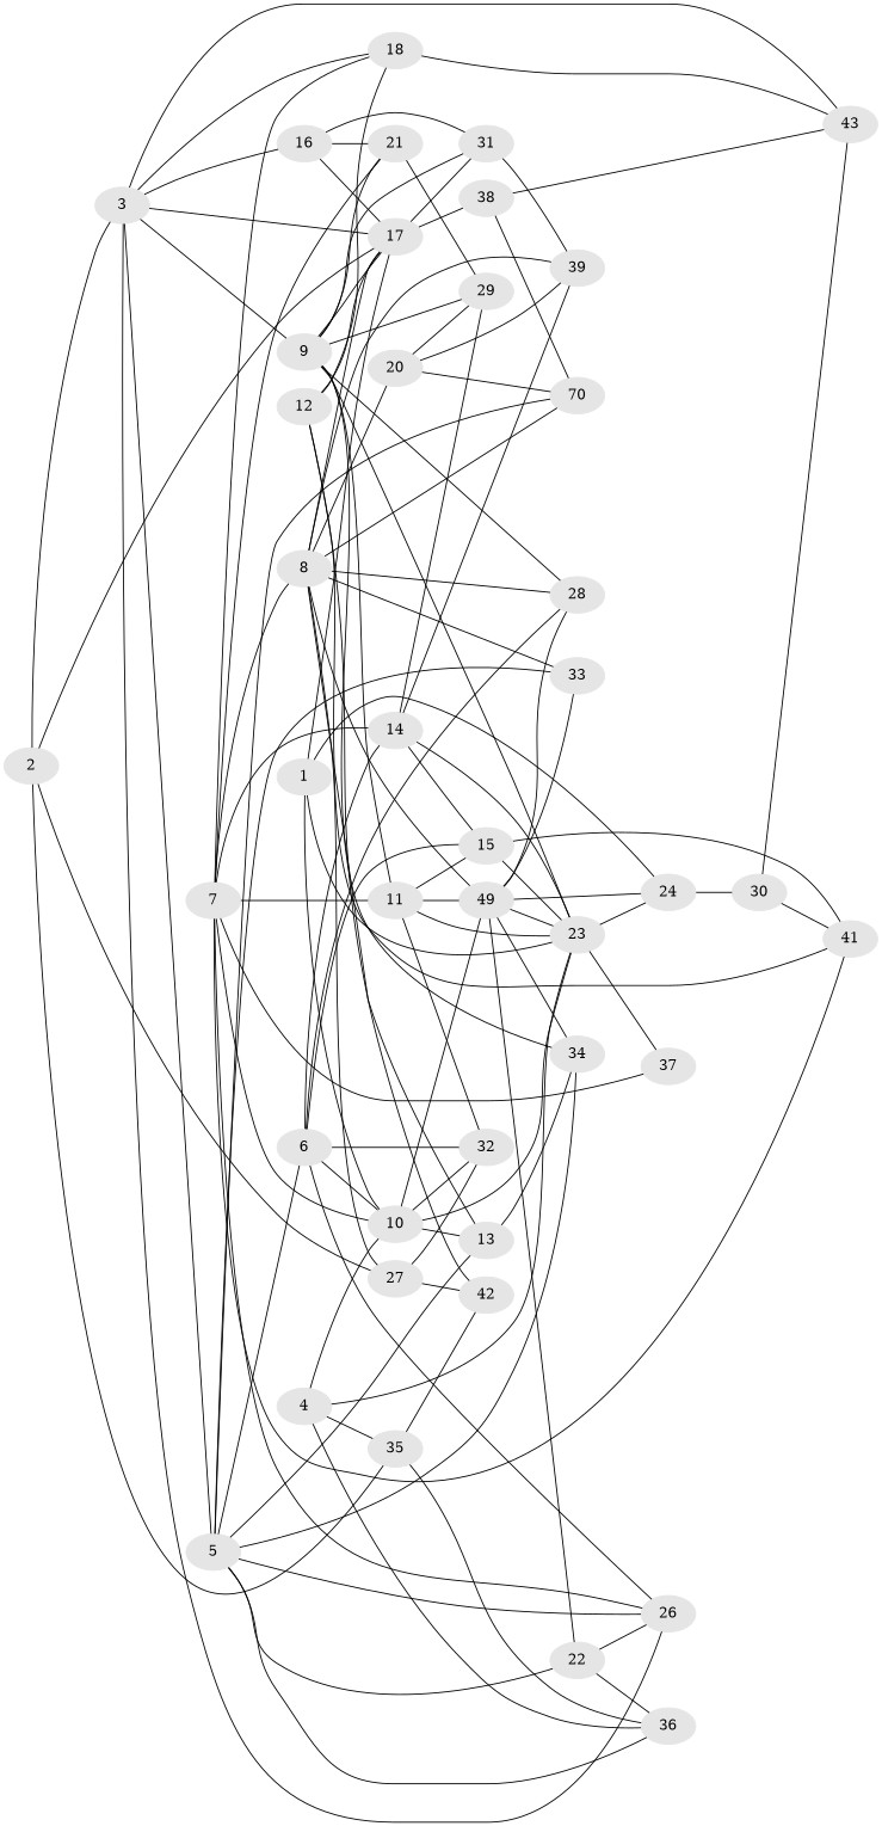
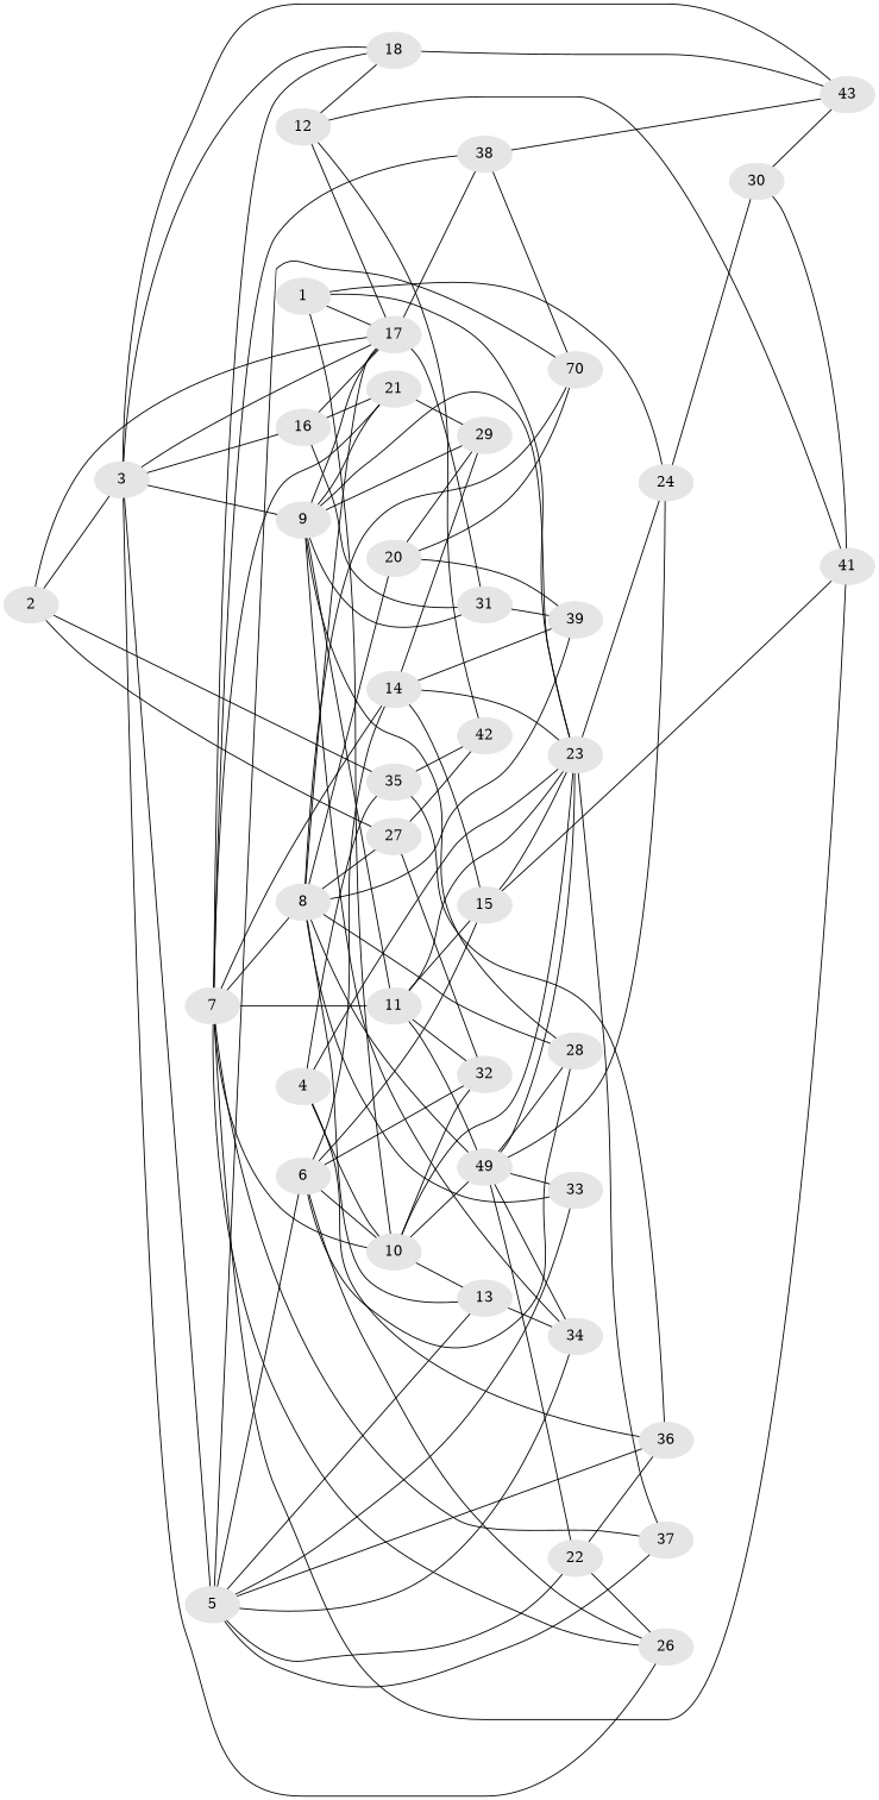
  graph {
    rankdir=LR
    node [color=gray90 style=filled]
    edge [weight=1.0]
    1
    10
    17
    23
    24
    13
    32
    n8 [label=49]
    38
    31
    37
    30
    2
    3
    27
    35
    5
    9
    16
    18
    26
    43
    42
    36
    6
    22
    33
    34
    n29 [label=70]
    28
    11
    21
    29
    4
    14
    15
    39
    41
    7
    8
    20
    12
    1 -- 10
    1 -- 17
    1 -- 23
    1 -- 24
    10 -- 23
    10 -- 13
    10 -- 32
    10 -- n8
    17 -- 38
    17 -- 31
    23 -- 24
    23 -- 37
    24 -- 30
    13 -- 34
    n8 -- 23
    n8 -- 24
    n8 -- 22
    n8 -- 33 [weight=2.0]
    n8 -- 34
    n8 -- 28
    38 -- 43
    38 -- n29
    31 -- 39
    30 -- 43
    30 -- 41
    2 -- 17
    2 -- 3
    2 -- 27
    2 -- 35
    3 -- 17
    3 -- 5
    3 -- 9
    3 -- 16
    3 -- 18
    3 -- 26
    3 -- 43
    27 -- 32
    27 -- 42
    35 -- 42
    35 -- 36
    5 -- 13
-   5 -- 26 [weight=2.0]
+   5 -- 37 [weight=2.0]
    5 -- 36
    5 -- 6
    5 -- 22
    5 -- 33
    5 -- 34 [weight=3.0]
    5 -- n29
    9 -- 17
    9 -- 23
    9 -- 31
    9 -- 34
    9 -- 28
    9 -- 11
    9 -- 21
    9 -- 29
    16 -- 17
    16 -- 31
    16 -- 21
    18 -- 43
    6 -- 10
    6 -- 32
    6 -- 26
    6 -- 28
    6 -- 14
    6 -- 15 [weight=2.0]
    22 -- 26
    22 -- 36
    11 -- 23
    11 -- 32
    11 -- n8 [weight=3.0]
    11 -- 15
    21 -- 29
    4 -- 10
    4 -- 23
    4 -- 35
    4 -- 36
    14 -- 23 [weight=3.0]
    14 -- 29
    14 -- 15
    14 -- 39
    15 -- 23
    15 -- 41
    7 -- 10
+   7 -- 38
    7 -- 37
    7 -- 18
    7 -- 26
    7 -- 11 [weight=3.0]
    7 -- 21
    7 -- 14
    7 -- 41
    7 -- 8
    8 -- 17
    8 -- 13
    8 -- n8
    8 -- 27
    8 -- 33
    8 -- n29
    8 -- 28
    8 -- 39
    8 -- 20
    20 -- n29
    20 -- 29
    20 -- 39
    12 -- 17
    12 -- 18
    12 -- 42
    12 -- 41
  }
